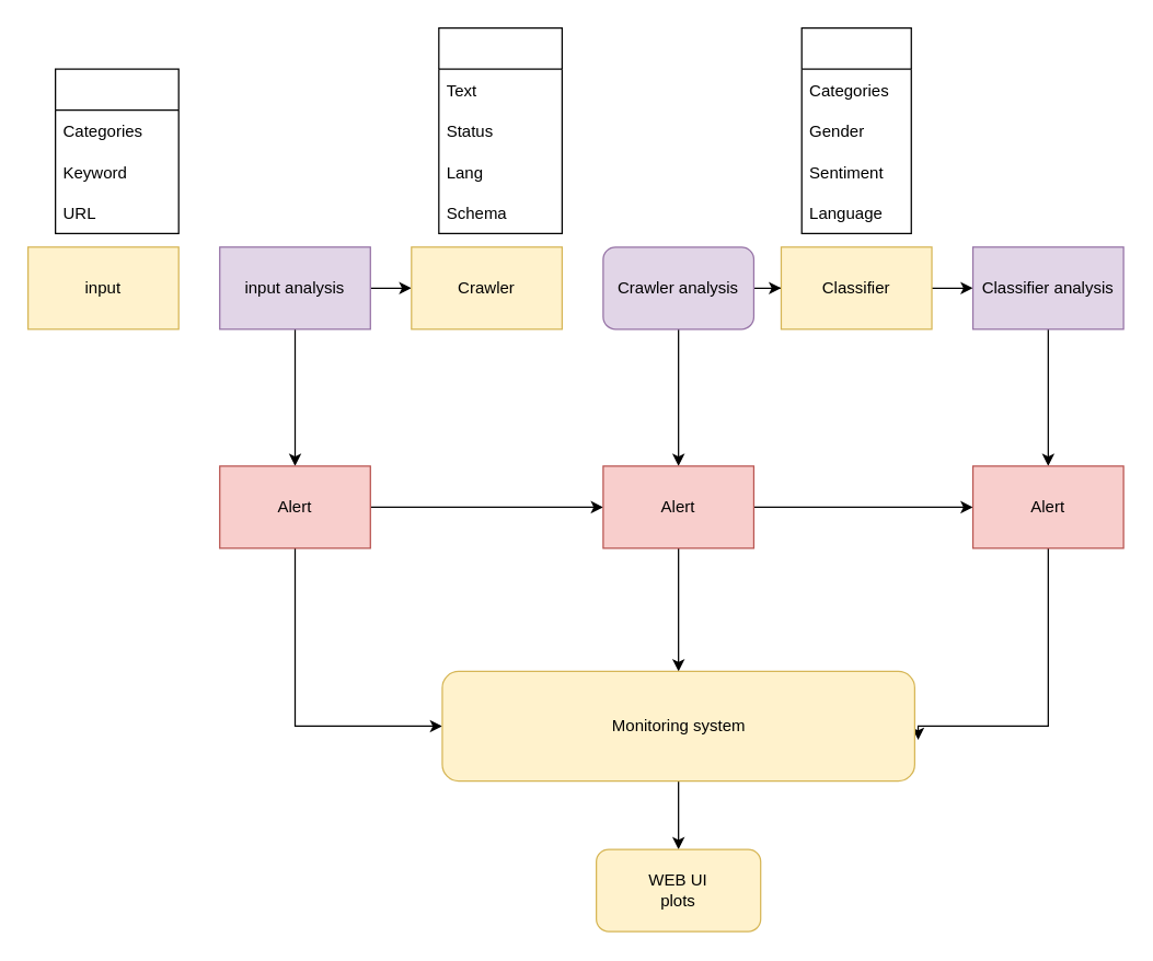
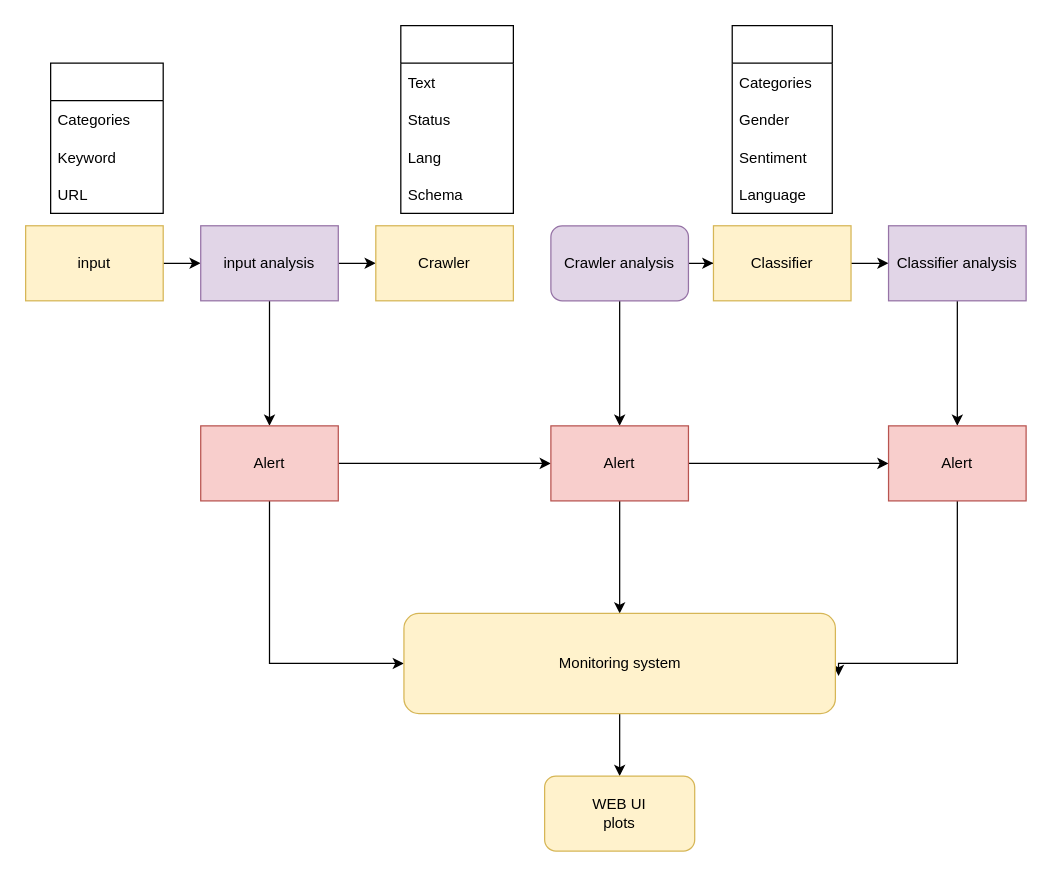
  <mxCell id="0" />
  <mxCell id="1" parent="0" />
+ <mxCell id="2" value="" style="edgeStyle=orthogonalEdgeStyle;rounded=0;orthogonalLoop=1;jettySize=auto;html=1;" edge="1" parent="1" source="3" target="10"><mxGeometry relative="1" as="geometry" /></mxCell>
  <mxCell id="3" value="input" style="rounded=0;whiteSpace=wrap;html=1;fillColor=#fff2cc;strokeColor=#d6b656;" vertex="1" parent="1"><mxGeometry x="20" y="180" width="110" height="60" as="geometry" /></mxCell>
  <mxCell id="4" value="" style="swimlane;fontStyle=0;childLayout=stackLayout;horizontal=1;startSize=30;horizontalStack=0;resizeParent=1;resizeParentMax=0;resizeLast=0;collapsible=1;marginBottom=0;" vertex="1" parent="1"><mxGeometry x="40" y="50" width="90" height="120" as="geometry" /></mxCell>
  <mxCell id="5" value="Categories" style="text;strokeColor=none;fillColor=none;align=left;verticalAlign=middle;spacingLeft=4;spacingRight=4;overflow=hidden;points=[[0,0.5],[1,0.5]];portConstraint=eastwest;rotatable=0;" vertex="1" parent="4"><mxGeometry y="30" width="90" height="30" as="geometry" /></mxCell>
  <mxCell id="6" value="Keyword" style="text;strokeColor=none;fillColor=none;align=left;verticalAlign=middle;spacingLeft=4;spacingRight=4;overflow=hidden;points=[[0,0.5],[1,0.5]];portConstraint=eastwest;rotatable=0;" vertex="1" parent="4"><mxGeometry y="60" width="90" height="30" as="geometry" /></mxCell>
  <mxCell id="7" value="URL" style="text;strokeColor=none;fillColor=none;align=left;verticalAlign=middle;spacingLeft=4;spacingRight=4;overflow=hidden;points=[[0,0.5],[1,0.5]];portConstraint=eastwest;rotatable=0;" vertex="1" parent="4"><mxGeometry y="90" width="90" height="30" as="geometry" /></mxCell>
  <mxCell id="8" value="" style="edgeStyle=orthogonalEdgeStyle;rounded=0;orthogonalLoop=1;jettySize=auto;html=1;" edge="1" parent="1" source="10" target="31"><mxGeometry relative="1" as="geometry" /></mxCell>
  <mxCell id="9" value="" style="edgeStyle=orthogonalEdgeStyle;rounded=0;orthogonalLoop=1;jettySize=auto;html=1;" edge="1" parent="1" source="10" target="11"><mxGeometry relative="1" as="geometry" /></mxCell>
  <mxCell id="10" value="input analysis" style="rounded=0;whiteSpace=wrap;html=1;fillColor=#e1d5e7;strokeColor=#9673a6;" vertex="1" parent="1"><mxGeometry x="160" y="180" width="110" height="60" as="geometry" /></mxCell>
  <mxCell id="11" value="Crawler" style="rounded=0;whiteSpace=wrap;html=1;fillColor=#fff2cc;strokeColor=#d6b656;" vertex="1" parent="1"><mxGeometry x="300" y="180" width="110" height="60" as="geometry" /></mxCell>
  <mxCell id="12" value="" style="swimlane;fontStyle=0;childLayout=stackLayout;horizontal=1;startSize=30;horizontalStack=0;resizeParent=1;resizeParentMax=0;resizeLast=0;collapsible=1;marginBottom=0;" vertex="1" parent="1"><mxGeometry x="320" y="20" width="90" height="150" as="geometry" /></mxCell>
  <mxCell id="13" value="Text" style="text;strokeColor=none;fillColor=none;align=left;verticalAlign=middle;spacingLeft=4;spacingRight=4;overflow=hidden;points=[[0,0.5],[1,0.5]];portConstraint=eastwest;rotatable=0;" vertex="1" parent="12"><mxGeometry y="30" width="90" height="30" as="geometry" /></mxCell>
  <mxCell id="14" value="Status" style="text;strokeColor=none;fillColor=none;align=left;verticalAlign=middle;spacingLeft=4;spacingRight=4;overflow=hidden;points=[[0,0.5],[1,0.5]];portConstraint=eastwest;rotatable=0;" vertex="1" parent="12"><mxGeometry y="60" width="90" height="30" as="geometry" /></mxCell>
  <mxCell id="15" value="Lang" style="text;strokeColor=none;fillColor=none;align=left;verticalAlign=middle;spacingLeft=4;spacingRight=4;overflow=hidden;points=[[0,0.5],[1,0.5]];portConstraint=eastwest;rotatable=0;" vertex="1" parent="12"><mxGeometry y="90" width="90" height="30" as="geometry" /></mxCell>
  <mxCell id="16" value="Schema" style="text;strokeColor=none;fillColor=none;align=left;verticalAlign=middle;spacingLeft=4;spacingRight=4;overflow=hidden;points=[[0,0.5],[1,0.5]];portConstraint=eastwest;rotatable=0;" vertex="1" parent="12"><mxGeometry y="120" width="90" height="30" as="geometry" /></mxCell>
  <mxCell id="17" value="" style="edgeStyle=orthogonalEdgeStyle;rounded=0;orthogonalLoop=1;jettySize=auto;html=1;" edge="1" parent="1" source="19" target="34"><mxGeometry relative="1" as="geometry" /></mxCell>
  <mxCell id="18" value="" style="edgeStyle=orthogonalEdgeStyle;rounded=0;orthogonalLoop=1;jettySize=auto;html=1;" edge="1" parent="1" source="19" target="21"><mxGeometry relative="1" as="geometry" /></mxCell>
  <mxCell id="19" value="Crawler analysis" style="whiteSpace=wrap;html=1;fillColor=#e1d5e7;strokeColor=#9673a6;rounded=1;" vertex="1" parent="1"><mxGeometry x="440" y="180" width="110" height="60" as="geometry" /></mxCell>
  <mxCell id="20" value="" style="edgeStyle=orthogonalEdgeStyle;rounded=0;orthogonalLoop=1;jettySize=auto;html=1;" edge="1" parent="1" source="21" target="28"><mxGeometry relative="1" as="geometry" /></mxCell>
  <mxCell id="21" value="Classifier" style="rounded=0;whiteSpace=wrap;html=1;fillColor=#fff2cc;strokeColor=#d6b656;" vertex="1" parent="1"><mxGeometry x="570" y="180" width="110" height="60" as="geometry" /></mxCell>
  <mxCell id="22" value="" style="swimlane;fontStyle=0;childLayout=stackLayout;horizontal=1;startSize=30;horizontalStack=0;resizeParent=1;resizeParentMax=0;resizeLast=0;collapsible=1;marginBottom=0;" vertex="1" parent="1"><mxGeometry x="585" y="20" width="80" height="150" as="geometry" /></mxCell>
  <mxCell id="23" value="Categories" style="text;strokeColor=none;fillColor=none;align=left;verticalAlign=middle;spacingLeft=4;spacingRight=4;overflow=hidden;points=[[0,0.5],[1,0.5]];portConstraint=eastwest;rotatable=0;" vertex="1" parent="22"><mxGeometry y="30" width="80" height="30" as="geometry" /></mxCell>
  <mxCell id="24" value="Gender" style="text;strokeColor=none;fillColor=none;align=left;verticalAlign=middle;spacingLeft=4;spacingRight=4;overflow=hidden;points=[[0,0.5],[1,0.5]];portConstraint=eastwest;rotatable=0;" vertex="1" parent="22"><mxGeometry y="60" width="80" height="30" as="geometry" /></mxCell>
  <mxCell id="25" value="Sentiment" style="text;strokeColor=none;fillColor=none;align=left;verticalAlign=middle;spacingLeft=4;spacingRight=4;overflow=hidden;points=[[0,0.5],[1,0.5]];portConstraint=eastwest;rotatable=0;" vertex="1" parent="22"><mxGeometry y="90" width="80" height="30" as="geometry" /></mxCell>
  <mxCell id="26" value="Language" style="text;strokeColor=none;fillColor=none;align=left;verticalAlign=middle;spacingLeft=4;spacingRight=4;overflow=hidden;points=[[0,0.5],[1,0.5]];portConstraint=eastwest;rotatable=0;" vertex="1" parent="22"><mxGeometry y="120" width="80" height="30" as="geometry" /></mxCell>
  <mxCell id="27" value="" style="edgeStyle=orthogonalEdgeStyle;rounded=0;orthogonalLoop=1;jettySize=auto;html=1;" edge="1" parent="1" source="28" target="36"><mxGeometry relative="1" as="geometry" /></mxCell>
  <mxCell id="28" value="Classifier analysis" style="rounded=0;whiteSpace=wrap;html=1;fillColor=#e1d5e7;strokeColor=#9673a6;" vertex="1" parent="1"><mxGeometry x="710" y="180" width="110" height="60" as="geometry" /></mxCell>
  <mxCell id="29" style="edgeStyle=orthogonalEdgeStyle;rounded=0;orthogonalLoop=1;jettySize=auto;html=1;entryX=0;entryY=0.5;entryDx=0;entryDy=0;" edge="1" parent="1" source="31" target="38"><mxGeometry relative="1" as="geometry"><Array as="points"><mxPoint x="215" y="530" /></Array></mxGeometry></mxCell>
  <mxCell id="30" style="edgeStyle=orthogonalEdgeStyle;rounded=0;orthogonalLoop=1;jettySize=auto;html=1;" edge="1" parent="1" source="31" target="34"><mxGeometry relative="1" as="geometry" /></mxCell>
  <mxCell id="31" value="Alert" style="rounded=0;whiteSpace=wrap;html=1;fillColor=#f8cecc;strokeColor=#b85450;" vertex="1" parent="1"><mxGeometry x="160" y="340" width="110" height="60" as="geometry" /></mxCell>
  <mxCell id="32" style="edgeStyle=orthogonalEdgeStyle;rounded=0;orthogonalLoop=1;jettySize=auto;html=1;entryX=0.5;entryY=0;entryDx=0;entryDy=0;" edge="1" parent="1" source="34" target="38"><mxGeometry relative="1" as="geometry" /></mxCell>
  <mxCell id="33" style="edgeStyle=orthogonalEdgeStyle;rounded=0;orthogonalLoop=1;jettySize=auto;html=1;entryX=0;entryY=0.5;entryDx=0;entryDy=0;" edge="1" parent="1" source="34" target="36"><mxGeometry relative="1" as="geometry" /></mxCell>
  <mxCell id="34" value="Alert" style="rounded=0;whiteSpace=wrap;html=1;fillColor=#f8cecc;strokeColor=#b85450;" vertex="1" parent="1"><mxGeometry x="440" y="340" width="110" height="60" as="geometry" /></mxCell>
  <mxCell id="35" style="edgeStyle=orthogonalEdgeStyle;rounded=0;orthogonalLoop=1;jettySize=auto;html=1;" edge="1" parent="1" source="36"><mxGeometry relative="1" as="geometry"><mxPoint x="670" y="540" as="targetPoint" /><Array as="points"><mxPoint x="765" y="530" /><mxPoint x="670" y="530" /></Array></mxGeometry></mxCell>
  <mxCell id="36" value="Alert" style="rounded=0;whiteSpace=wrap;html=1;fillColor=#f8cecc;strokeColor=#b85450;" vertex="1" parent="1"><mxGeometry x="710" y="340" width="110" height="60" as="geometry" /></mxCell>
  <mxCell id="37" value="" style="edgeStyle=orthogonalEdgeStyle;rounded=0;orthogonalLoop=1;jettySize=auto;html=1;" edge="1" parent="1" source="38" target="39"><mxGeometry relative="1" as="geometry" /></mxCell>
  <mxCell id="38" value="Monitoring system" style="rounded=1;whiteSpace=wrap;html=1;fillColor=#fff2cc;strokeColor=#d6b656;" vertex="1" parent="1"><mxGeometry x="322.5" y="490" width="345" height="80" as="geometry" /></mxCell>
  <mxCell id="39" value="WEB UI&lt;br&gt;plots " style="rounded=1;whiteSpace=wrap;html=1;fillColor=#fff2cc;strokeColor=#d6b656;" vertex="1" parent="1"><mxGeometry x="435" y="620" width="120" height="60" as="geometry" /></mxCell>
